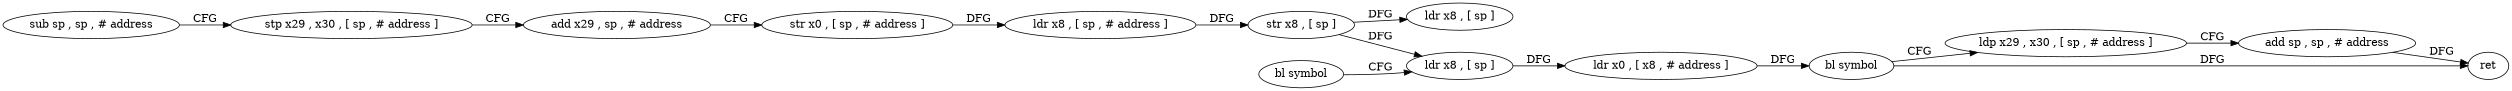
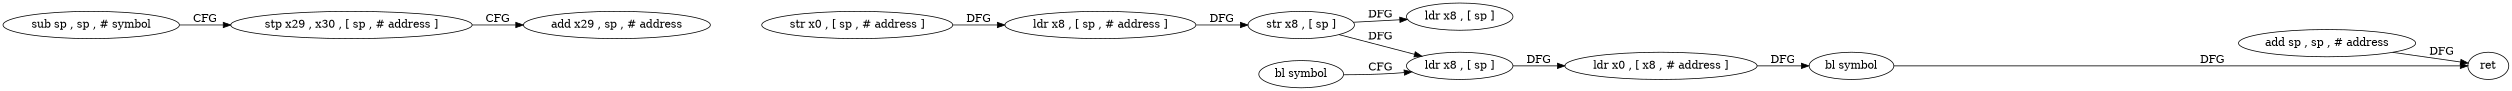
  digraph {
    rankdir=LR
-   n1 [label="sub sp , sp , # address"]
+   n1 [label="sub sp , sp , # symbol"]
    n2 [label="stp x29 , x30 , [ sp , # address ]"]
    n3 [label="add x29 , sp , # address"]
    n4 [label="str x0 , [ sp , # address ]"]
    n5 [label="ldr x8 , [ sp , # address ]"]
    n6 [label="str x8 , [ sp ]"]
    n7 [label="ldr x8 , [ sp ]"]
    n8 [label="ldr x8 , [ sp ]"]
    n9 [label="ldr x0 , [ x8 , # address ]"]
    n10 [label="bl symbol"]
    n11 [label="bl symbol"]
-   n12 [label="ldp x29 , x30 , [ sp , # address ]"]
    n13 [label=ret]
    n14 [label="add sp , sp , # address"]
    n1 -> n2 [label=CFG]
    n2 -> n3 [label=CFG]
-   n3 -> n4 [label=CFG]
    n4 -> n5 [label=DFG]
    n5 -> n6 [label=DFG]
    n6 -> n7 [label=DFG]
    n6 -> n8 [label=DFG]
    n8 -> n9 [label=DFG]
    n9 -> n11 [label=DFG]
    n10 -> n8 [label=CFG]
-   n11 -> n12 [label=CFG]
    n11 -> n13 [label=DFG]
-   n12 -> n14 [label=CFG]
    n14 -> n13 [label=DFG]
  }
